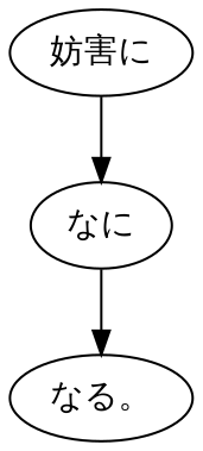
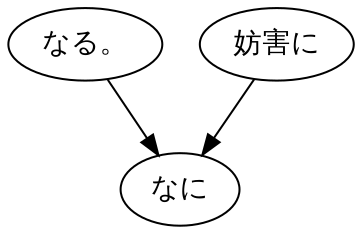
  digraph {
    fontname="DejaVu Serif"
    node [fontname="DejaVu Serif"]
    edge [fontname="DejaVu Serif"]
    n1 [label="なに"]
    n2 [label="なる。"]
    n3 [label="妨害に"]
-   n1 -> n2
+   n2 -> n1
    n3 -> n1
  }
